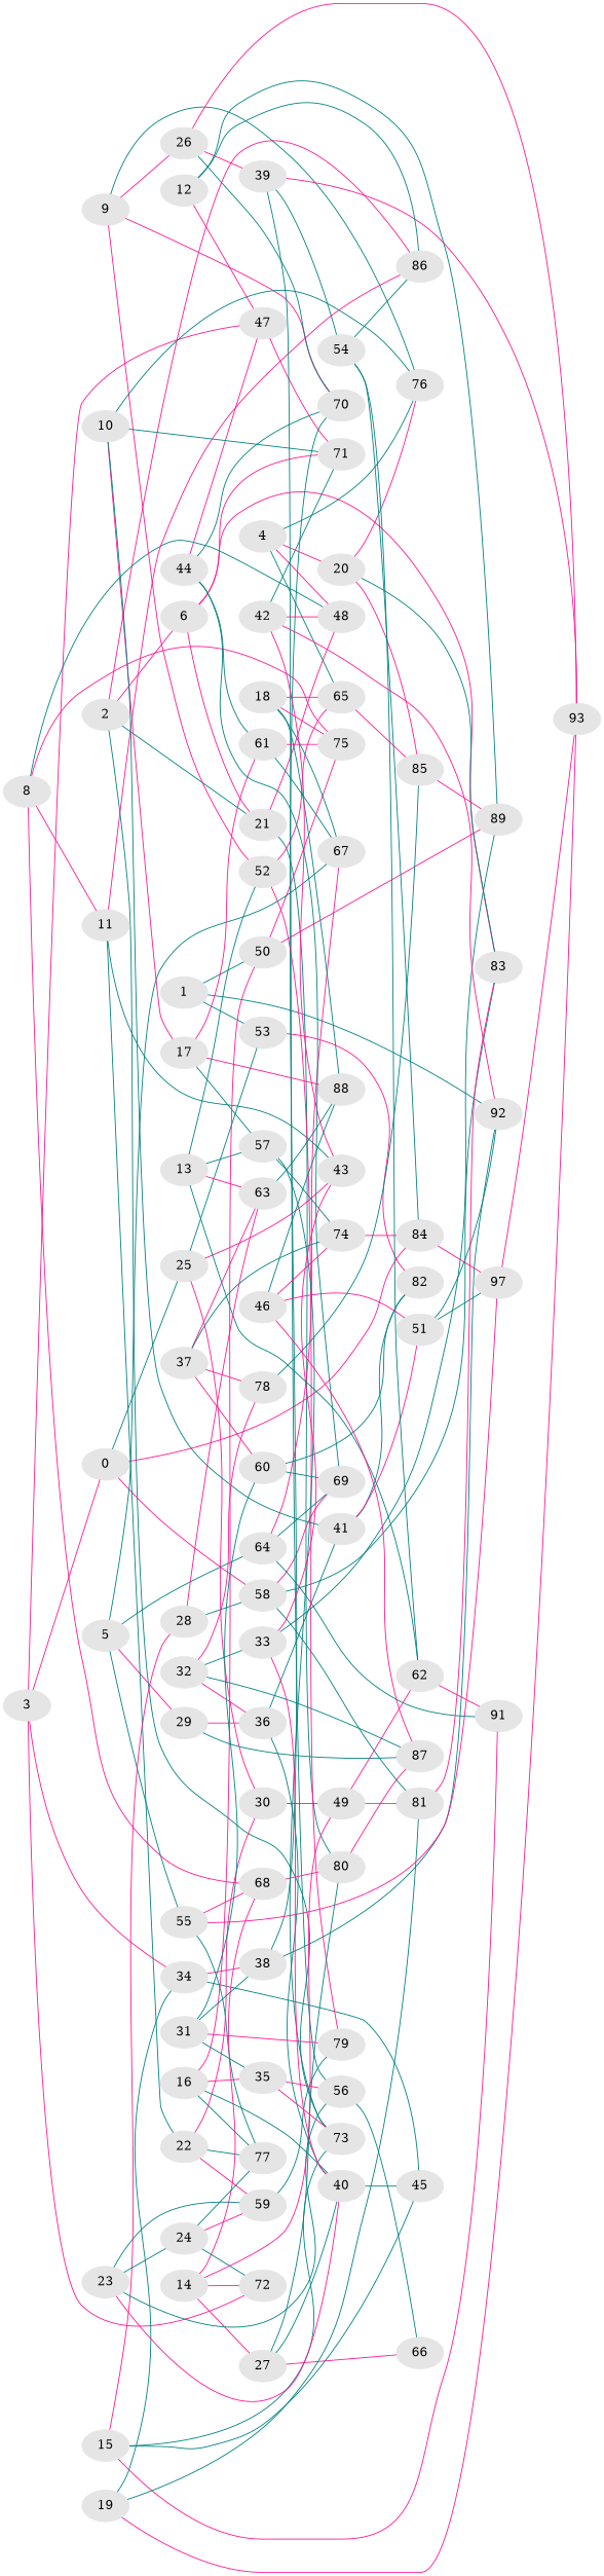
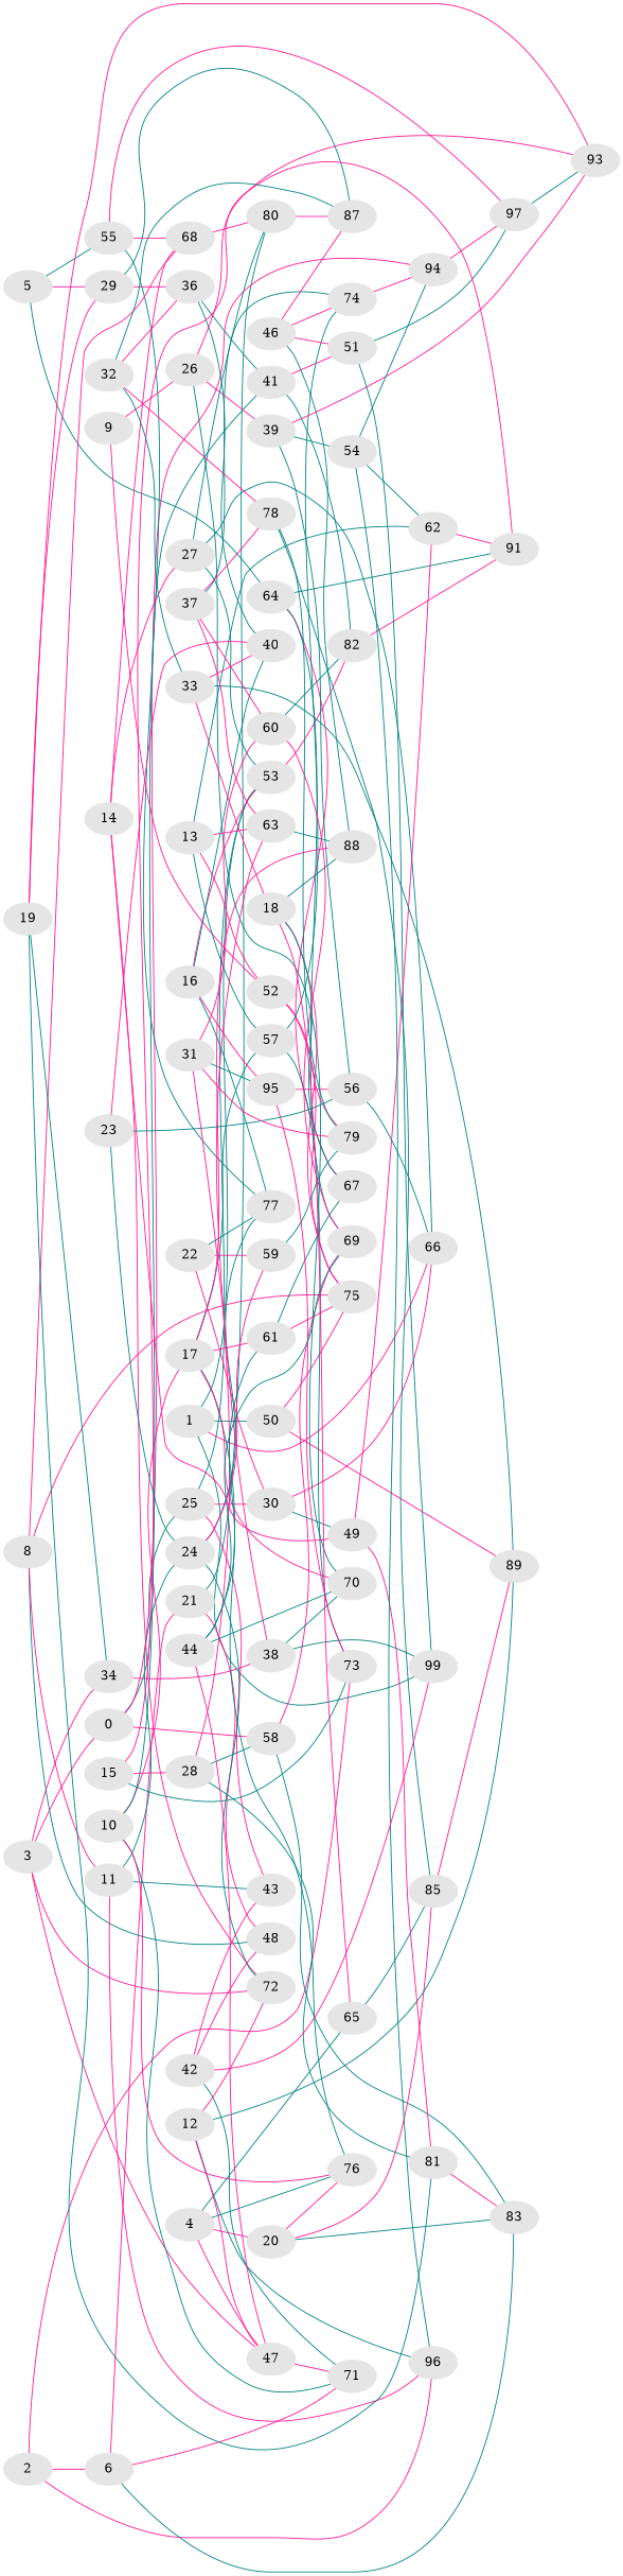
  graph {
    rankdir=LR
    node [color=gray90 style=filled]
    edge [color=deeppink]
    1
    50
    53
    66
-   92
+   92 [label=99]
    75
    89
    82
    2
    6
    21
    73
-   86
+   86 [label=96]
    71
    83
    48
    80
    n18 [label=0]
    3
    34
    47
    72
    25
    58
-   84
-   45
+   84 [label=94]
    38
    4
    20
    65
    76
    85
    5
    29
    55
    64
    67
    36
    87
    68
    77
    n42 [label=97]
    91
    69
    43
    30
    8
    11
    22
    9
    26
    52
    70
    93
    39
    79
    10
    17
    41
    57
    61
    88
    51
    59
    12
    13
    62
    63
    74
    14
    27
    49
    81
    15
    28
    16
-   35
+   35 [label=95]
    40
    56
    18
    19
    23
    24
    54
    31
    60
    32
    33
    78
    37
    42
    44
    46
    1 -- 50 [color=teal]
    1 -- 53 [color=teal]
+   1 -- 66
    1 -- 92 [color=teal]
    50 -- 75
    50 -- 89
    53 -- 82
+   82 -- 91
    2 -- 6
-   2 -- 21 [color=teal]
-   2 -- 73 [color=teal]
+   2 -- 73
    2 -- 86
    6 -- 21
    6 -- 71
-   6 -- 83
+   6 -- 83 [color=teal]
    21 -- 48
    21 -- 80 [color=teal]
    80 -- 87
    n18 -- 25 [color=teal]
    n18 -- 58
    n18 -- 84
    3 -- n18
    3 -- 34
    3 -- 47
    3 -- 72
-   34 -- 45 [color=teal]
    34 -- 38
    47 -- 71
    25 -- 53 [color=teal]
    25 -- 43
    25 -- 30
    58 -- 83 [color=teal]
    58 -- 69
    84 -- n42
    38 -- 92 [color=teal]
    38 -- 70 [color=teal]
-   4 -- 48
+   4 -- 47
    4 -- 20
    4 -- 65 [color=teal]
    4 -- 76 [color=teal]
    20 -- 83 [color=teal]
    20 -- 76
    20 -- 85
-   65 -- 85
+   65 -- 85 [color=teal]
    85 -- 89
    5 -- 29
    5 -- 55 [color=teal]
    5 -- 64 [color=teal]
-   5 -- 67 [color=teal]
    29 -- 36
    29 -- 87 [color=teal]
    55 -- 68
    55 -- 77 [color=teal]
    55 -- n42
    64 -- 67
    64 -- 91 [color=teal]
    64 -- 69 [color=teal]
    36 -- 41 [color=teal]
    36 -- 40 [color=teal]
    68 -- 80
-   n42 -- 93
+   n42 -- 93 [color=teal]
+   30 -- 66
    30 -- 49 [color=teal]
    8 -- 75
    8 -- 48 [color=teal]
    8 -- 68
    8 -- 11
    11 -- 86
    11 -- 43 [color=teal]
-   11 -- 22 [color=teal]
+   11 -- 24 [color=teal]
    22 -- 77 [color=teal]
    22 -- 30
    22 -- 59
-   9 -- 76 [color=teal]
+   17 -- 76 [color=teal]
    9 -- 26
    9 -- 52
-   9 -- 70
+   17 -- 70
    26 -- 70 [color=teal]
    26 -- 93
    26 -- 39
-   52 -- 65
+   52 -- 75
    52 -- 79
    39 -- 93
    39 -- 56 [color=teal]
    39 -- 54 [color=teal]
    10 -- 71 [color=teal]
-   10 -- 76 [color=teal]
+   10 -- 76
    10 -- 17
    10 -- 41 [color=teal]
    17 -- 57 [color=teal]
    17 -- 61
    17 -- 88
    41 -- 82 [color=teal]
    41 -- 51
    57 -- 73 [color=teal]
    57 -- 74 [color=teal]
    61 -- 75
    61 -- 67 [color=teal]
    51 -- 92 [color=teal]
    51 -- n42 [color=teal]
    59 -- 79 [color=teal]
    12 -- 89 [color=teal]
    12 -- 86 [color=teal]
    12 -- 47
-   13 -- 52 [color=teal]
+   12 -- 72
+   13 -- 52
    13 -- 57 [color=teal]
    13 -- 62 [color=teal]
    13 -- 63
    62 -- 91
    63 -- 88 [color=teal]
    74 -- 84
    14 -- 72
    14 -- 68
    14 -- 27
    14 -- 49
-   27 -- 40 [color=teal]
-   27 -- 66
+   27 -- 53 [color=teal]
+   27 -- 66 [color=teal]
    27 -- 80 [color=teal]
    49 -- 62
    49 -- 81
    81 -- 83
    15 -- 73 [color=teal]
-   15 -- 45 [color=teal]
    15 -- 91
    15 -- 28
    28 -- 58 [color=teal]
    28 -- 63
-   58 -- 81 [color=teal]
-   16 -- 50
+   28 -- 81 [color=teal]
+   16 -- 53
    16 -- 77 [color=teal]
    16 -- 35
    16 -- 40 [color=teal]
    35 -- 73
    35 -- 56
-   40 -- 45 [color=teal]
    56 -- 66 [color=teal]
    18 -- 75
    18 -- 65
    18 -- 67 [color=teal]
    18 -- 88 [color=teal]
    19 -- 34 [color=teal]
+   19 -- 29
    19 -- 93
    19 -- 81 [color=teal]
-   23 -- 59 [color=teal]
    23 -- 40
    23 -- 56 [color=teal]
    23 -- 24 [color=teal]
    24 -- 72 [color=teal]
    24 -- 77 [color=teal]
    24 -- 59
    54 -- 86 [color=teal]
    54 -- 84 [color=teal]
    54 -- 62 [color=teal]
-   31 -- 38 [color=teal]
+   31 -- 38
    31 -- 79
    31 -- 35 [color=teal]
-   31 -- 60 [color=teal]
+   31 -- 60
    60 -- 82 [color=teal]
-   60 -- 69 [color=teal]
+   60 -- 69
    32 -- 36
    32 -- 87 [color=teal]
    32 -- 33 [color=teal]
    32 -- 78
    33 -- 89 [color=teal]
-   33 -- 43
+   33 -- 18
    33 -- 40
    78 -- 85 [color=teal]
+   78 -- 79 [color=teal]
    37 -- 63
    37 -- 74 [color=teal]
    37 -- 60
    37 -- 78
    42 -- 92
    42 -- 71 [color=teal]
    42 -- 48
    42 -- 43
    44 -- 47
    44 -- 69 [color=teal]
    44 -- 70 [color=teal]
    44 -- 61 [color=teal]
    46 -- 87
    46 -- 88 [color=teal]
    46 -- 51
    46 -- 74
  }
